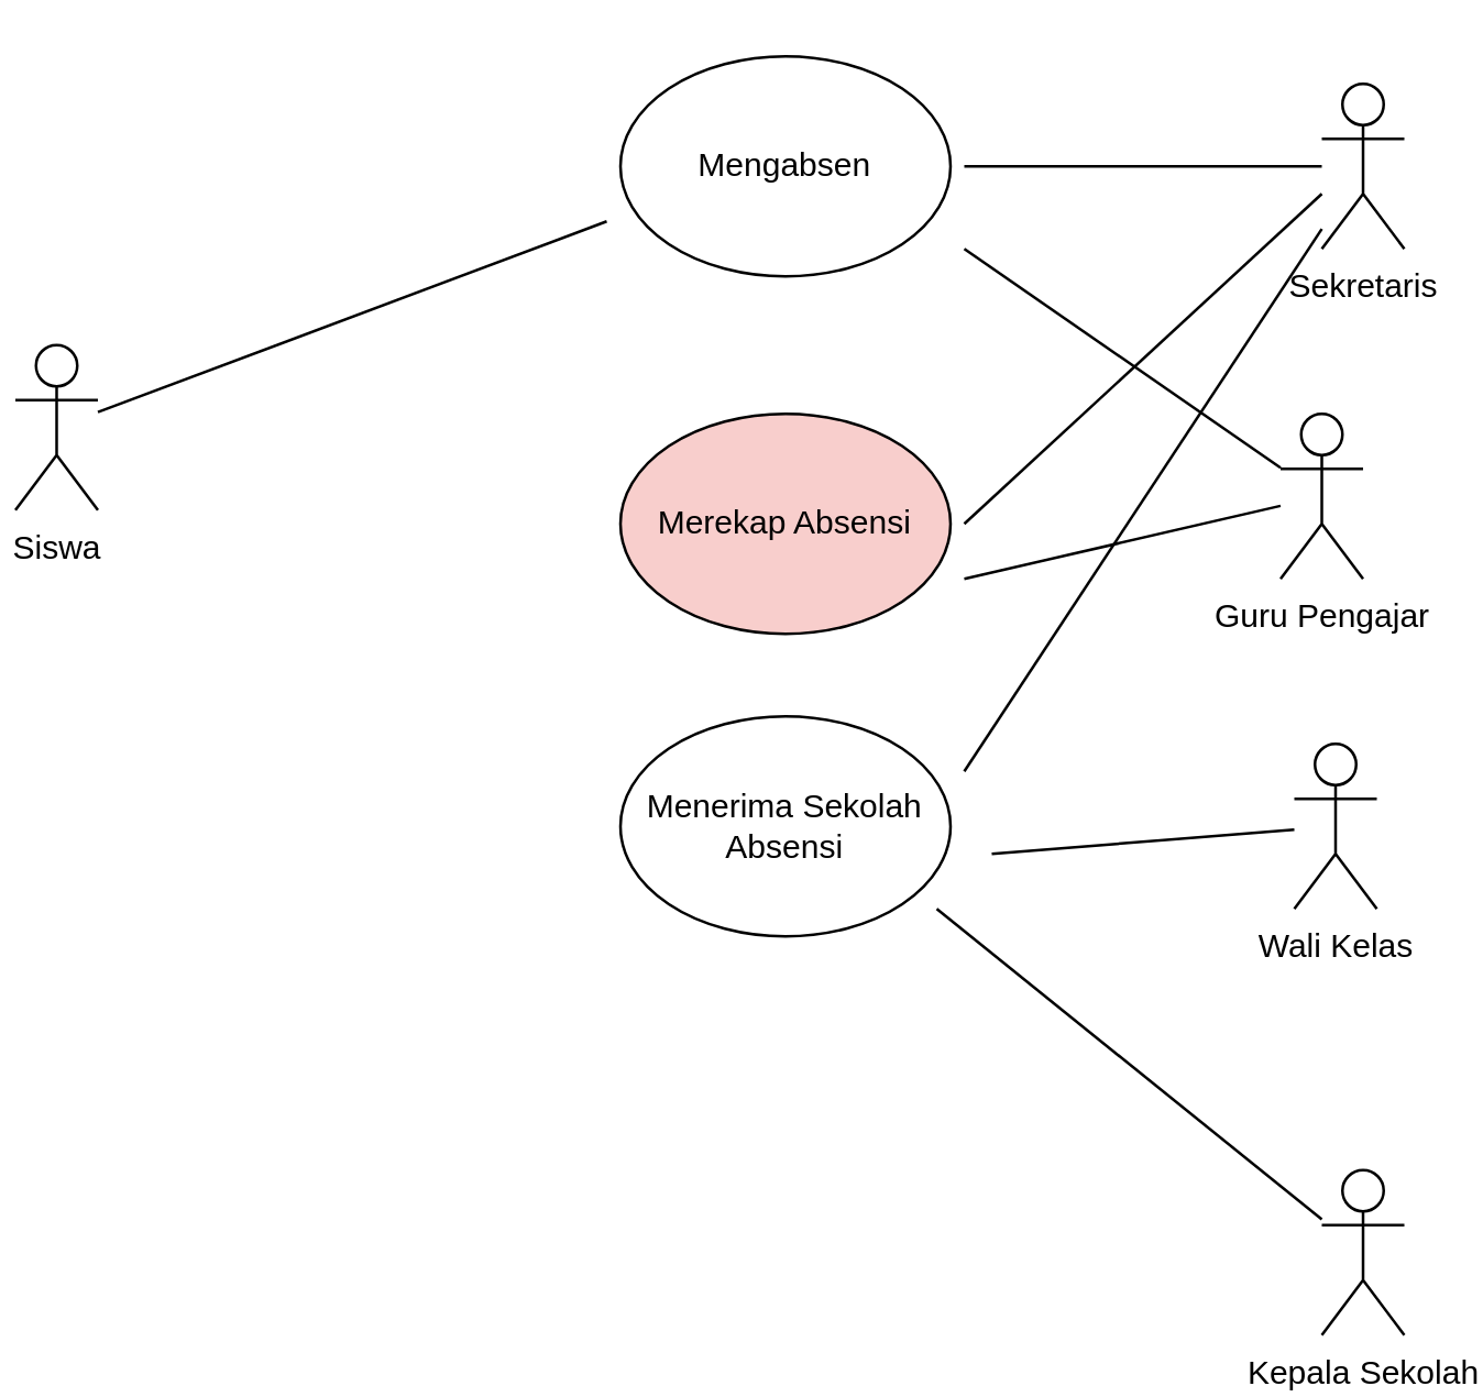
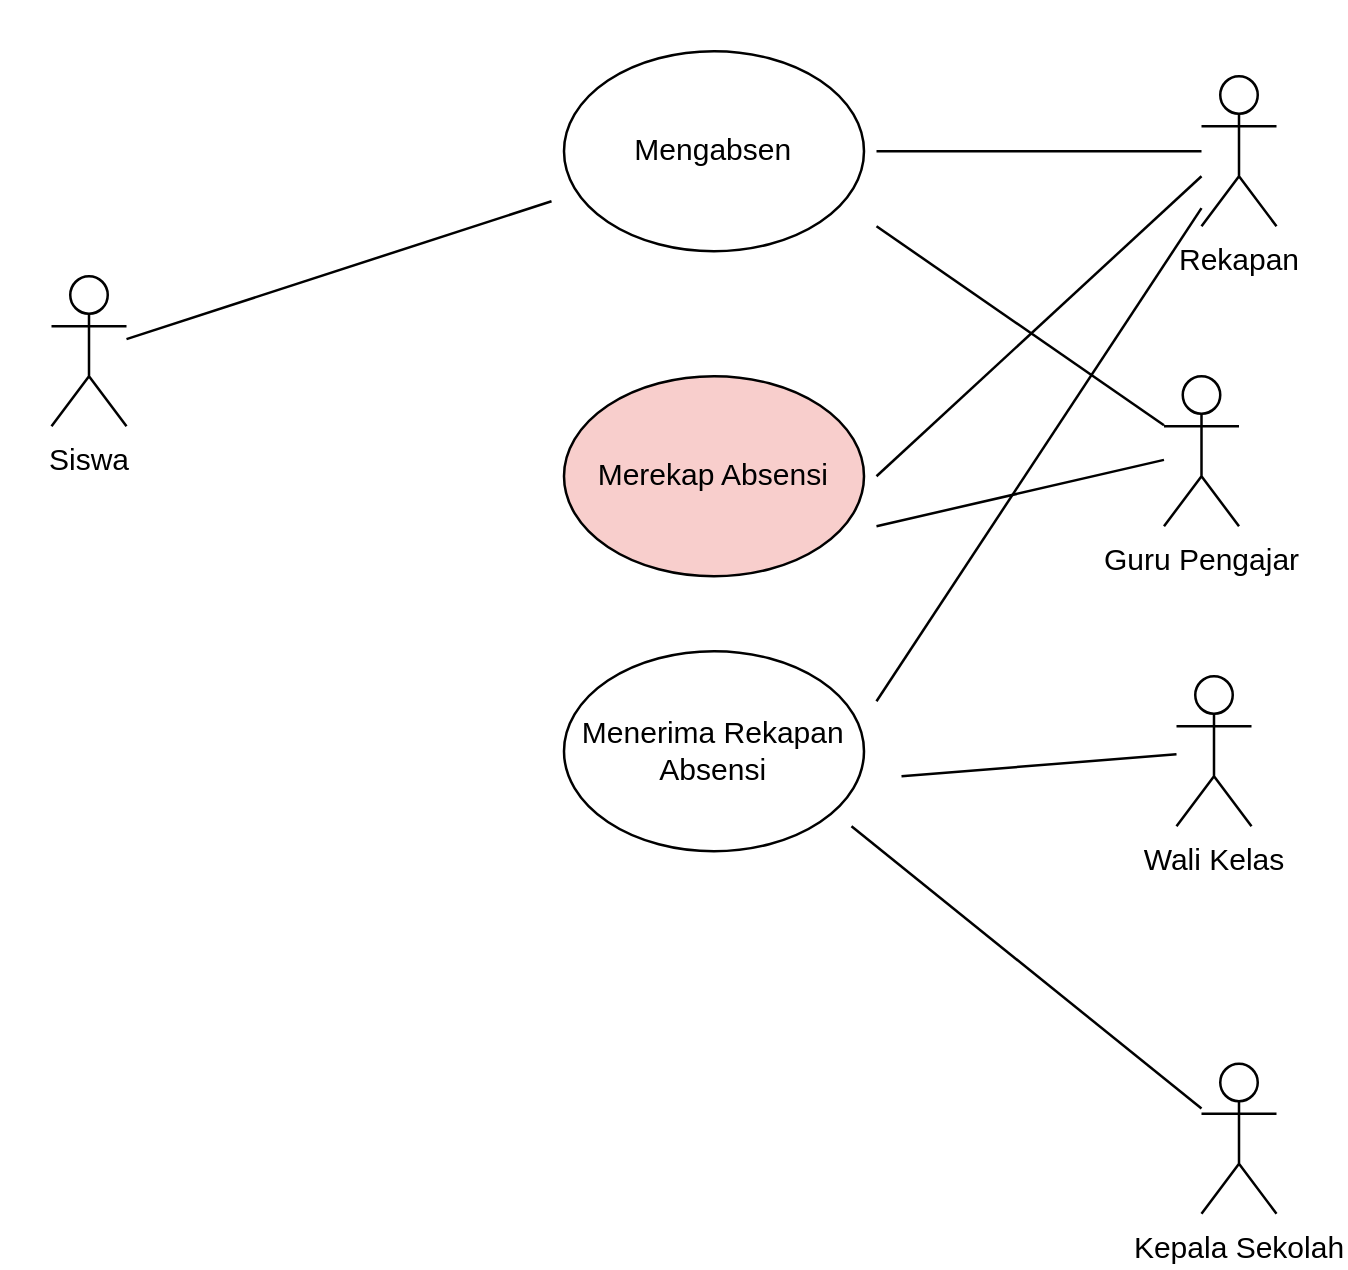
  <mxCell id="0" />
  <mxCell id="1" parent="0" />
- <mxCell id="2" value="Siswa" style="shape=umlActor;verticalLabelPosition=bottom;verticalAlign=top;html=1;outlineConnect=0;" vertex="1" parent="1"><mxGeometry x="5" y="125" width="30" height="60" as="geometry" /></mxCell>
- <mxCell id="3" value="Sekretaris" style="shape=umlActor;verticalLabelPosition=bottom;verticalAlign=top;html=1;outlineConnect=0;" vertex="1" parent="1"><mxGeometry x="480" y="30" width="30" height="60" as="geometry" /></mxCell>
+ <mxCell id="2" value="Siswa" style="shape=umlActor;verticalLabelPosition=bottom;verticalAlign=top;html=1;outlineConnect=0;" vertex="1" parent="1"><mxGeometry x="20" y="110" width="30" height="60" as="geometry" /></mxCell>
+ <mxCell id="3" value="Rekapan" style="shape=umlActor;verticalLabelPosition=bottom;verticalAlign=top;html=1;outlineConnect=0;" vertex="1" parent="1"><mxGeometry x="480" y="30" width="30" height="60" as="geometry" /></mxCell>
  <mxCell id="4" value="Guru Pengajar" style="shape=umlActor;verticalLabelPosition=bottom;verticalAlign=top;html=1;outlineConnect=0;" vertex="1" parent="1"><mxGeometry x="465" y="150" width="30" height="60" as="geometry" /></mxCell>
  <mxCell id="5" value="Wali Kelas" style="shape=umlActor;verticalLabelPosition=bottom;verticalAlign=top;html=1;outlineConnect=0;" vertex="1" parent="1"><mxGeometry x="470" y="270" width="30" height="60" as="geometry" /></mxCell>
  <mxCell id="6" value="Kepala Sekolah" style="shape=umlActor;verticalLabelPosition=bottom;verticalAlign=top;html=1;outlineConnect=0;" vertex="1" parent="1"><mxGeometry x="480" y="425" width="30" height="60" as="geometry" /></mxCell>
  <mxCell id="7" value="Mengabsen" style="ellipse;whiteSpace=wrap;html=1;" vertex="1" parent="1"><mxGeometry x="225" y="20" width="120" height="80" as="geometry" /></mxCell>
  <mxCell id="8" value="Merekap Absensi" style="ellipse;whiteSpace=wrap;html=1;fillColor=#f8cecc;" vertex="1" parent="1"><mxGeometry x="225" y="150" width="120" height="80" as="geometry" /></mxCell>
- <mxCell id="9" value="Menerima Sekolah Absensi" style="ellipse;whiteSpace=wrap;html=1;" vertex="1" parent="1"><mxGeometry x="225" y="260" width="120" height="80" as="geometry" /></mxCell>
+ <mxCell id="9" value="Menerima Rekapan Absensi" style="ellipse;whiteSpace=wrap;html=1;" vertex="1" parent="1"><mxGeometry x="225" y="260" width="120" height="80" as="geometry" /></mxCell>
  <mxCell id="10" value="" style="endArrow=none;html=1;rounded=0;" edge="1" parent="1" source="2"><mxGeometry width="50" height="50" relative="1" as="geometry"><mxPoint x="240" y="220" as="sourcePoint" /><mxPoint x="220" y="80" as="targetPoint" /></mxGeometry></mxCell>
  <mxCell id="11" value="" style="endArrow=none;html=1;rounded=0;" edge="1" parent="1" target="3"><mxGeometry width="50" height="50" relative="1" as="geometry"><mxPoint x="350" y="60" as="sourcePoint" /><mxPoint x="290" y="170" as="targetPoint" /></mxGeometry></mxCell>
  <mxCell id="12" value="" style="endArrow=none;html=1;rounded=0;" edge="1" parent="1"><mxGeometry width="50" height="50" relative="1" as="geometry"><mxPoint x="350" y="190" as="sourcePoint" /><mxPoint x="480" y="70" as="targetPoint" /></mxGeometry></mxCell>
  <mxCell id="13" value="" style="endArrow=none;html=1;rounded=0;" edge="1" parent="1" target="4"><mxGeometry width="50" height="50" relative="1" as="geometry"><mxPoint x="350" y="90" as="sourcePoint" /><mxPoint x="470" y="170" as="targetPoint" /></mxGeometry></mxCell>
  <mxCell id="14" value="" style="endArrow=none;html=1;rounded=0;" edge="1" parent="1" target="4"><mxGeometry width="50" height="50" relative="1" as="geometry"><mxPoint x="350" y="210" as="sourcePoint" /><mxPoint x="290" y="170" as="targetPoint" /></mxGeometry></mxCell>
  <mxCell id="15" value="" style="endArrow=none;html=1;rounded=0;" edge="1" parent="1" target="5"><mxGeometry width="50" height="50" relative="1" as="geometry"><mxPoint x="360" y="310" as="sourcePoint" /><mxPoint x="290" y="170" as="targetPoint" /></mxGeometry></mxCell>
  <mxCell id="16" value="" style="endArrow=none;html=1;rounded=0;" edge="1" parent="1" target="3"><mxGeometry width="50" height="50" relative="1" as="geometry"><mxPoint x="350" y="280" as="sourcePoint" /><mxPoint x="470" y="70" as="targetPoint" /></mxGeometry></mxCell>
  <mxCell id="17" value="" style="endArrow=none;html=1;rounded=0;" edge="1" parent="1" target="6"><mxGeometry width="50" height="50" relative="1" as="geometry"><mxPoint x="340" y="330" as="sourcePoint" /><mxPoint x="290" y="460" as="targetPoint" /></mxGeometry></mxCell>
